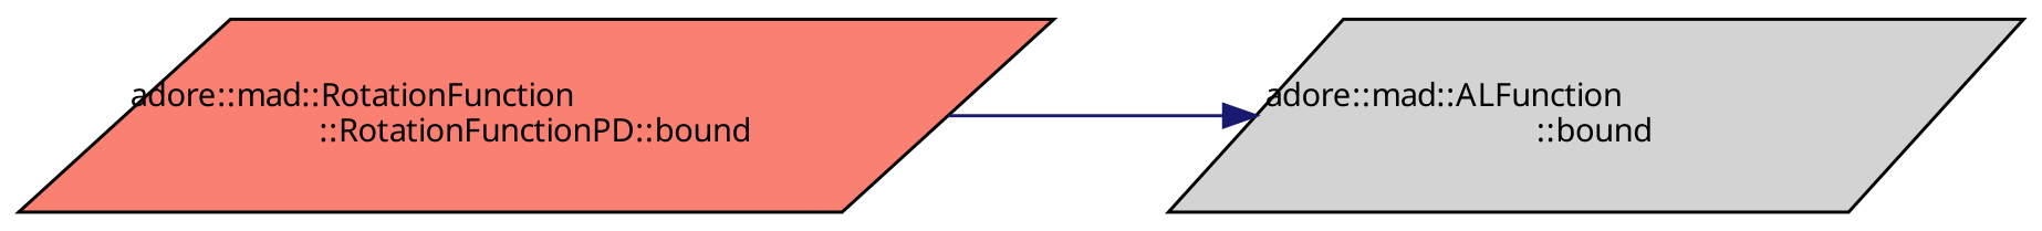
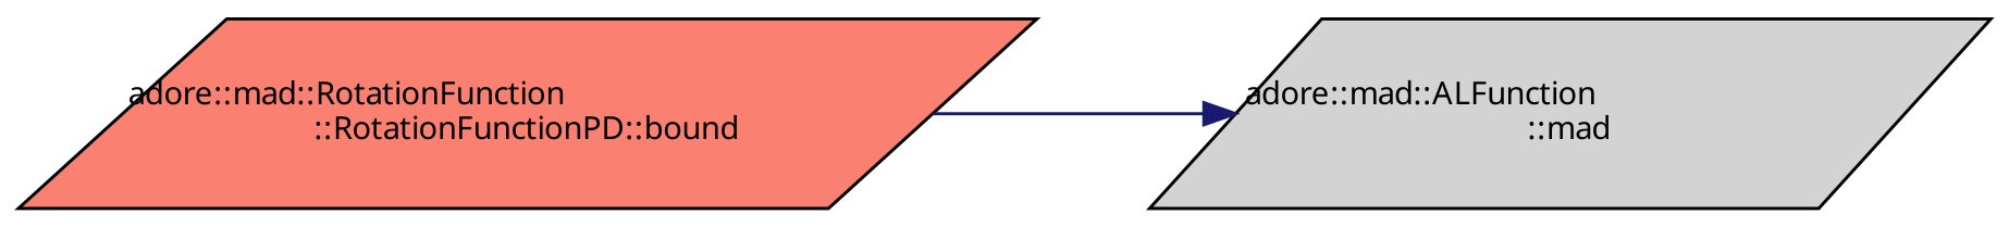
  digraph {
    rankdir=LR
    fontname="Noto Sans"
    node [color=black fontname="Noto Sans" fontsize=10 shape=parallelogram style=filled]
    n1 [fillcolor=salmon fontcolor=black height=0.2 label="adore::mad::RotationFunction\l::RotationFunctionPD::bound" width=0.4]
-   n2 [fillcolor=lightgrey height=0.2 label="adore::mad::ALFunction\l::bound" width=0.4]
+   n2 [fillcolor=lightgrey height=0.2 label="adore::mad::ALFunction\l::mad" width=0.4]
    n1 -> n2 [color=midnightblue fontname="Noto Sans" fontsize=10 labelfontname=Helvetica labelfontsize=10 style=solid]
  }
